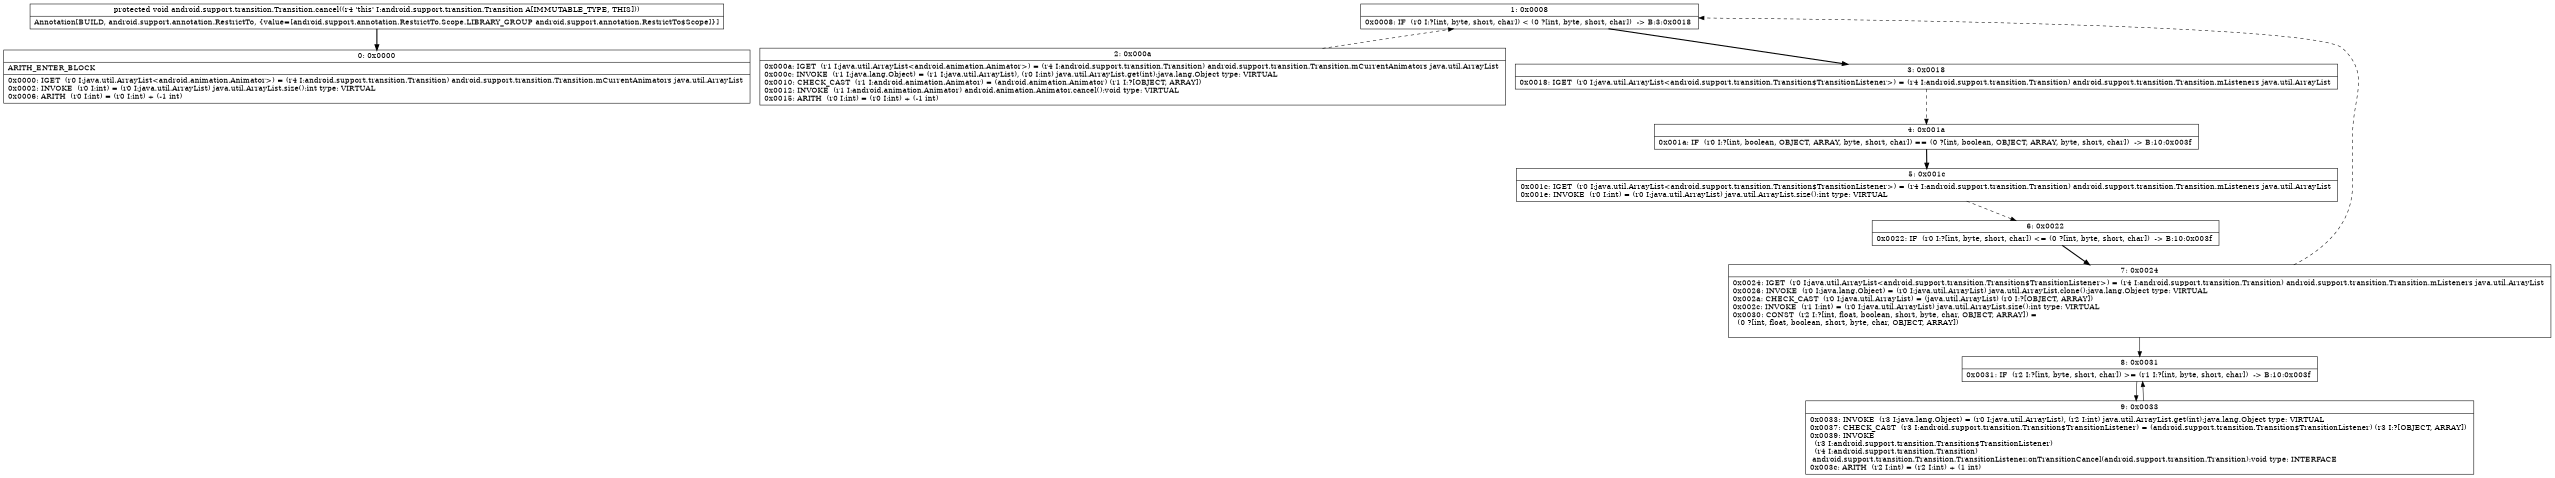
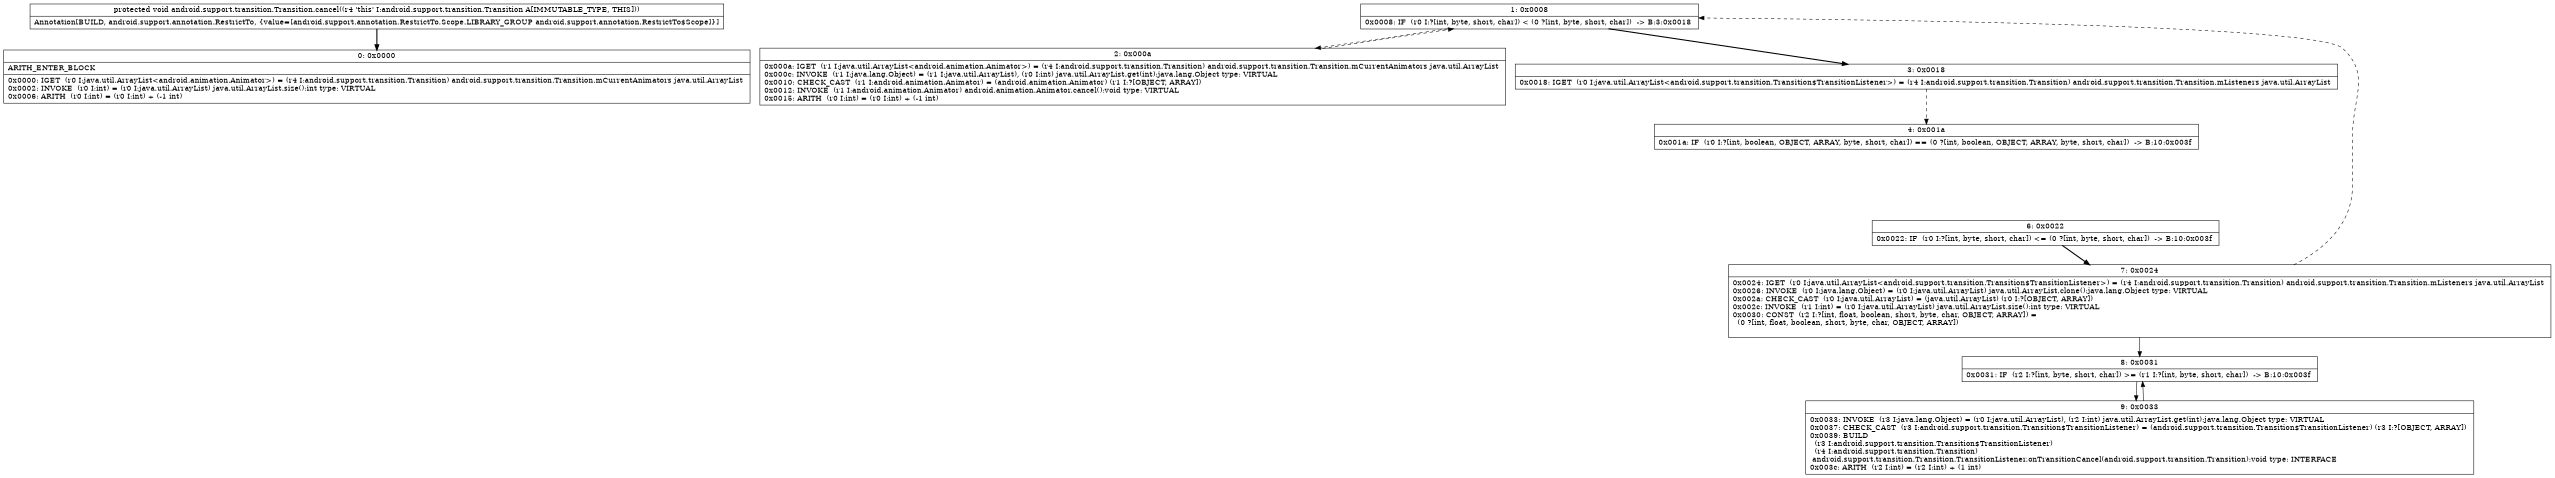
  digraph {
    node [shape=record]
    edge [style=dashed]
    n1 [label="{0\:\ 0x0000|ARITH_ENTER_BLOCK\l|0x0000: IGET  (r0 I:java.util.ArrayList\<android.animation.Animator\>) = (r4 I:android.support.transition.Transition) android.support.transition.Transition.mCurrentAnimators java.util.ArrayList \l0x0002: INVOKE  (r0 I:int) = (r0 I:java.util.ArrayList) java.util.ArrayList.size():int type: VIRTUAL \l0x0006: ARITH  (r0 I:int) = (r0 I:int) + (\-1 int) \l}"]
    n2 [label="{1\:\ 0x0008|0x0008: IF  (r0 I:?[int, byte, short, char]) \< (0 ?[int, byte, short, char])  \-\> B:3:0x0018 \l}"]
    n3 [label="{2\:\ 0x000a|0x000a: IGET  (r1 I:java.util.ArrayList\<android.animation.Animator\>) = (r4 I:android.support.transition.Transition) android.support.transition.Transition.mCurrentAnimators java.util.ArrayList \l0x000c: INVOKE  (r1 I:java.lang.Object) = (r1 I:java.util.ArrayList), (r0 I:int) java.util.ArrayList.get(int):java.lang.Object type: VIRTUAL \l0x0010: CHECK_CAST  (r1 I:android.animation.Animator) = (android.animation.Animator) (r1 I:?[OBJECT, ARRAY]) \l0x0012: INVOKE  (r1 I:android.animation.Animator) android.animation.Animator.cancel():void type: VIRTUAL \l0x0015: ARITH  (r0 I:int) = (r0 I:int) + (\-1 int) \l}"]
    n4 [label="{3\:\ 0x0018|0x0018: IGET  (r0 I:java.util.ArrayList\<android.support.transition.Transition$TransitionListener\>) = (r4 I:android.support.transition.Transition) android.support.transition.Transition.mListeners java.util.ArrayList \l}"]
    n5 [label="{4\:\ 0x001a|0x001a: IF  (r0 I:?[int, boolean, OBJECT, ARRAY, byte, short, char]) == (0 ?[int, boolean, OBJECT, ARRAY, byte, short, char])  \-\> B:10:0x003f \l}"]
-   n6 [label="{5\:\ 0x001c|0x001c: IGET  (r0 I:java.util.ArrayList\<android.support.transition.Transition$TransitionListener\>) = (r4 I:android.support.transition.Transition) android.support.transition.Transition.mListeners java.util.ArrayList \l0x001e: INVOKE  (r0 I:int) = (r0 I:java.util.ArrayList) java.util.ArrayList.size():int type: VIRTUAL \l}"]
    n7 [label="{6\:\ 0x0022|0x0022: IF  (r0 I:?[int, byte, short, char]) \<= (0 ?[int, byte, short, char])  \-\> B:10:0x003f \l}"]
    n8 [label="{7\:\ 0x0024|0x0024: IGET  (r0 I:java.util.ArrayList\<android.support.transition.Transition$TransitionListener\>) = (r4 I:android.support.transition.Transition) android.support.transition.Transition.mListeners java.util.ArrayList \l0x0026: INVOKE  (r0 I:java.lang.Object) = (r0 I:java.util.ArrayList) java.util.ArrayList.clone():java.lang.Object type: VIRTUAL \l0x002a: CHECK_CAST  (r0 I:java.util.ArrayList) = (java.util.ArrayList) (r0 I:?[OBJECT, ARRAY]) \l0x002c: INVOKE  (r1 I:int) = (r0 I:java.util.ArrayList) java.util.ArrayList.size():int type: VIRTUAL \l0x0030: CONST  (r2 I:?[int, float, boolean, short, byte, char, OBJECT, ARRAY]) = \l  (0 ?[int, float, boolean, short, byte, char, OBJECT, ARRAY])\l \l}"]
    n9 [label="{8\:\ 0x0031|0x0031: IF  (r2 I:?[int, byte, short, char]) \>= (r1 I:?[int, byte, short, char])  \-\> B:10:0x003f \l}"]
-   n10 [label="{9\:\ 0x0033|0x0033: INVOKE  (r3 I:java.lang.Object) = (r0 I:java.util.ArrayList), (r2 I:int) java.util.ArrayList.get(int):java.lang.Object type: VIRTUAL \l0x0037: CHECK_CAST  (r3 I:android.support.transition.Transition$TransitionListener) = (android.support.transition.Transition$TransitionListener) (r3 I:?[OBJECT, ARRAY]) \l0x0039: INVOKE  \l  (r3 I:android.support.transition.Transition$TransitionListener)\l  (r4 I:android.support.transition.Transition)\l android.support.transition.Transition.TransitionListener.onTransitionCancel(android.support.transition.Transition):void type: INTERFACE \l0x003c: ARITH  (r2 I:int) = (r2 I:int) + (1 int) \l}"]
+   n10 [label="{9\:\ 0x0033|0x0033: INVOKE  (r3 I:java.lang.Object) = (r0 I:java.util.ArrayList), (r2 I:int) java.util.ArrayList.get(int):java.lang.Object type: VIRTUAL \l0x0037: CHECK_CAST  (r3 I:android.support.transition.Transition$TransitionListener) = (android.support.transition.Transition$TransitionListener) (r3 I:?[OBJECT, ARRAY]) \l0x0039: BUILD  \l  (r3 I:android.support.transition.Transition$TransitionListener)\l  (r4 I:android.support.transition.Transition)\l android.support.transition.Transition.TransitionListener.onTransitionCancel(android.support.transition.Transition):void type: INTERFACE \l0x003c: ARITH  (r2 I:int) = (r2 I:int) + (1 int) \l}"]
    n11 [label="{protected void android.support.transition.Transition.cancel((r4 'this' I:android.support.transition.Transition A[IMMUTABLE_TYPE, THIS]))  | Annotation[BUILD, android.support.annotation.RestrictTo, \{value=[android.support.annotation.RestrictTo.Scope.LIBRARY_GROUP android.support.annotation.RestrictTo$Scope]\}]\l}"]
+   n2 -> n3
    n2 -> n4 [style=bold]
    n3 -> n2
    n4 -> n5
-   n5 -> n6 [style=bold]
-   n6 -> n7
    n7 -> n8 [style=bold]
    n8 -> n2
    n8 -> n9 [style=solid]
    n9 -> n10 [style=solid]
    n10 -> n9 [style=solid]
    n11 -> n1 [style=bold]
  }
